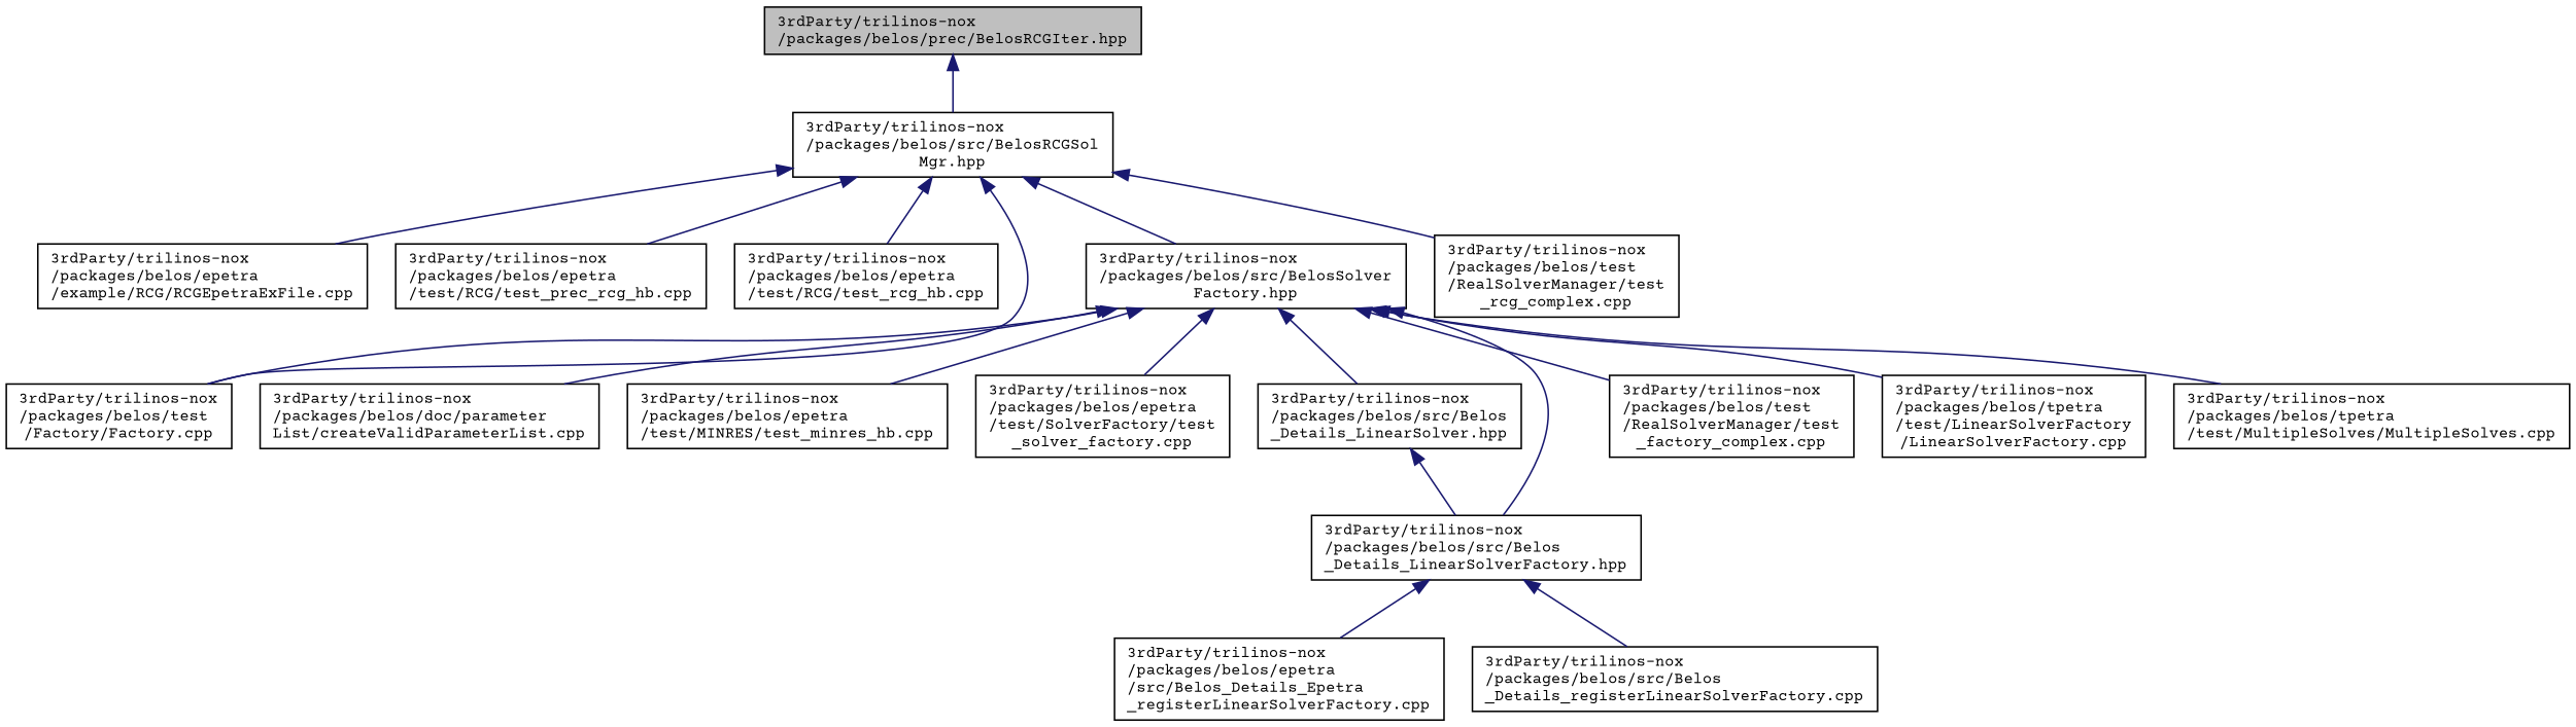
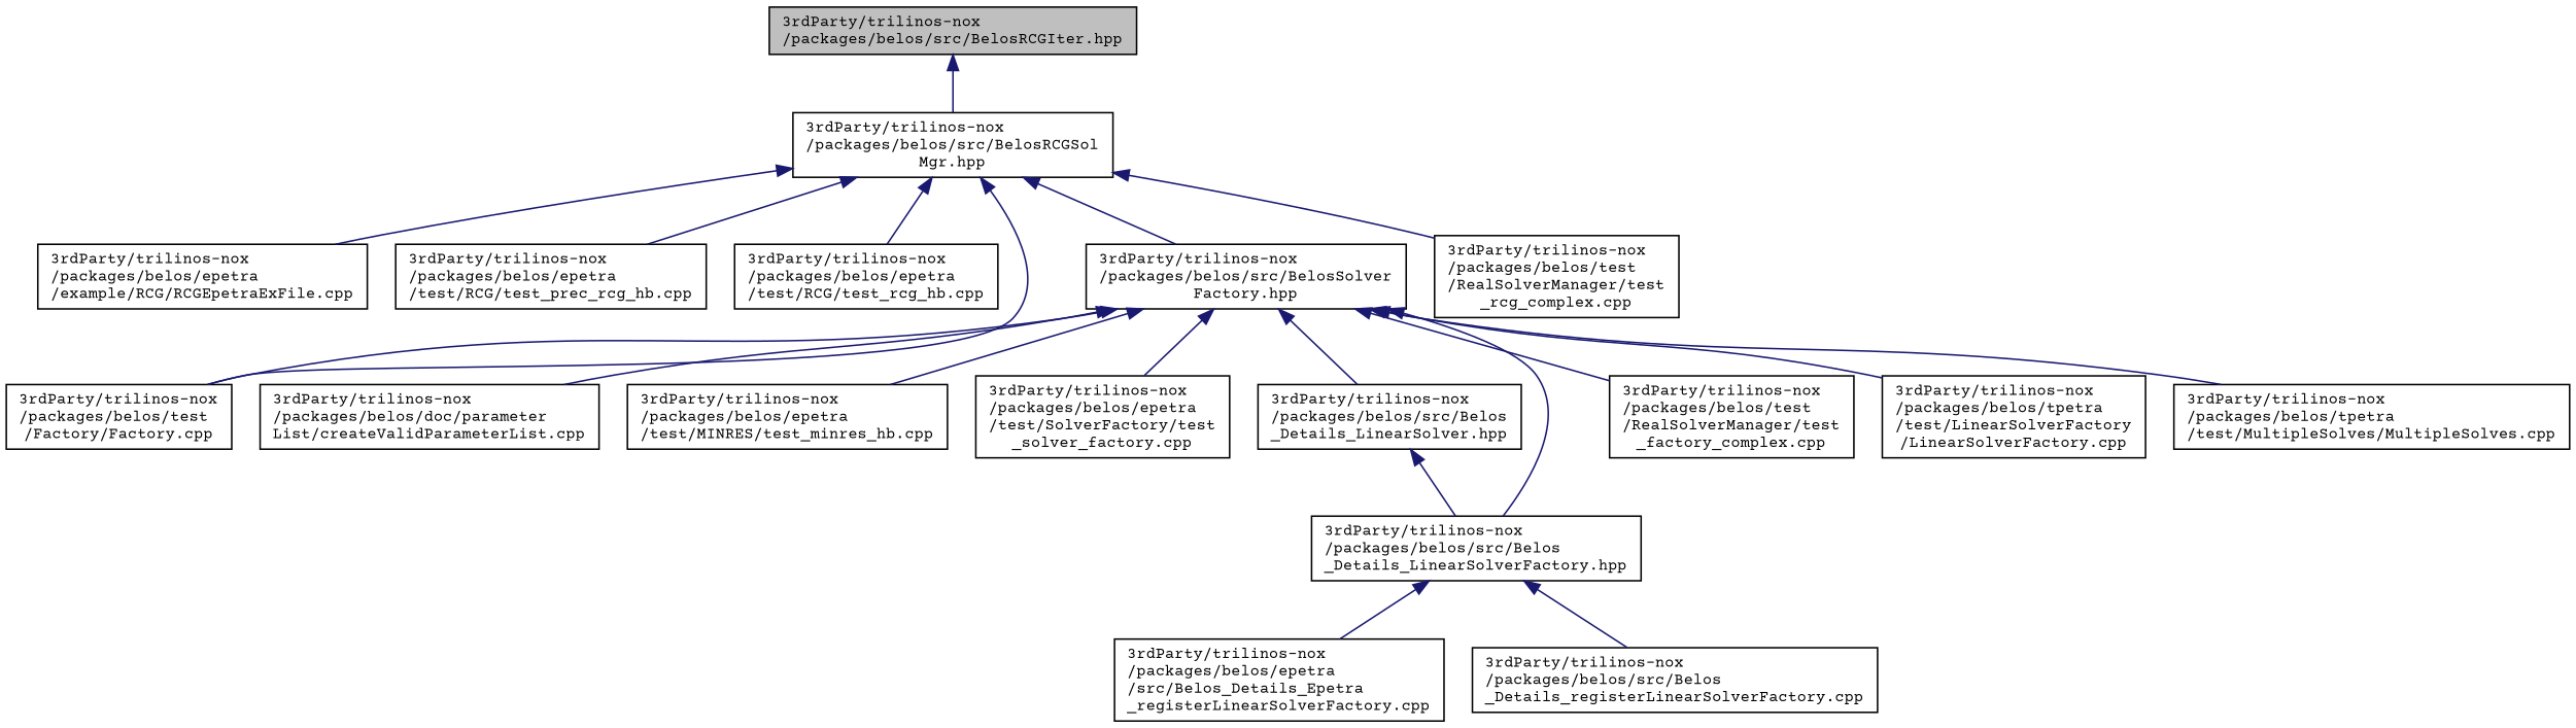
  digraph {
    fontname="Courier Prime"
    node [color=black fillcolor=white fontname="Courier Prime" fontsize=10 shape=record style=filled]
    edge [color=midnightblue dir=back fontname="Courier Prime" fontsize=10 labelfontname=Helvetica labelfontsize=10 style=solid]
-   n1 [fillcolor=grey75 fontcolor=black height=0.2 label="3rdParty/trilinos-nox\l/packages/belos/prec/BelosRCGIter.hpp" width=0.4]
+   n1 [fillcolor=grey75 fontcolor=black height=0.2 label="3rdParty/trilinos-nox\l/packages/belos/src/BelosRCGIter.hpp" width=0.4]
    n2 [height=0.2 label="3rdParty/trilinos-nox\l/packages/belos/src/BelosRCGSol\lMgr.hpp" width=0.4]
    n3 [height=0.2 label="3rdParty/trilinos-nox\l/packages/belos/epetra\l/example/RCG/RCGEpetraExFile.cpp" width=0.4]
    n4 [height=0.2 label="3rdParty/trilinos-nox\l/packages/belos/epetra\l/test/RCG/test_prec_rcg_hb.cpp" width=0.4]
    n5 [height=0.2 label="3rdParty/trilinos-nox\l/packages/belos/epetra\l/test/RCG/test_rcg_hb.cpp" width=0.4]
    n6 [height=0.2 label="3rdParty/trilinos-nox\l/packages/belos/src/BelosSolver\lFactory.hpp" width=0.4]
    n7 [height=0.2 label="3rdParty/trilinos-nox\l/packages/belos/test\l/Factory/Factory.cpp" width=0.4]
    n8 [height=0.2 label="3rdParty/trilinos-nox\l/packages/belos/test\l/RealSolverManager/test\l_rcg_complex.cpp" width=0.4]
    n9 [height=0.2 label="3rdParty/trilinos-nox\l/packages/belos/doc/parameter\lList/createValidParameterList.cpp" width=0.4]
    n10 [height=0.2 label="3rdParty/trilinos-nox\l/packages/belos/epetra\l/test/MINRES/test_minres_hb.cpp" width=0.4]
    n11 [height=0.2 label="3rdParty/trilinos-nox\l/packages/belos/epetra\l/test/SolverFactory/test\l_solver_factory.cpp" width=0.4]
    n12 [height=0.2 label="3rdParty/trilinos-nox\l/packages/belos/src/Belos\l_Details_LinearSolver.hpp" width=0.4]
    n13 [height=0.2 label="3rdParty/trilinos-nox\l/packages/belos/src/Belos\l_Details_LinearSolverFactory.hpp" width=0.4]
    n14 [height=0.2 label="3rdParty/trilinos-nox\l/packages/belos/test\l/RealSolverManager/test\l_factory_complex.cpp" width=0.4]
    n15 [height=0.2 label="3rdParty/trilinos-nox\l/packages/belos/tpetra\l/test/LinearSolverFactory\l/LinearSolverFactory.cpp" width=0.4]
    n16 [height=0.2 label="3rdParty/trilinos-nox\l/packages/belos/tpetra\l/test/MultipleSolves/MultipleSolves.cpp" width=0.4]
    n17 [height=0.2 label="3rdParty/trilinos-nox\l/packages/belos/epetra\l/src/Belos_Details_Epetra\l_registerLinearSolverFactory.cpp" width=0.4]
    n18 [height=0.2 label="3rdParty/trilinos-nox\l/packages/belos/src/Belos\l_Details_registerLinearSolverFactory.cpp" width=0.4]
    n1 -> n2
    n2 -> n3
    n2 -> n4
    n2 -> n5
    n2 -> n6
    n2 -> n7
    n2 -> n8
    n6 -> n7
    n6 -> n9
    n6 -> n10
    n6 -> n11
    n6 -> n12
    n6 -> n13
    n6 -> n14
    n6 -> n15
    n6 -> n16
    n12 -> n13
    n13 -> n17
    n13 -> n18
  }
